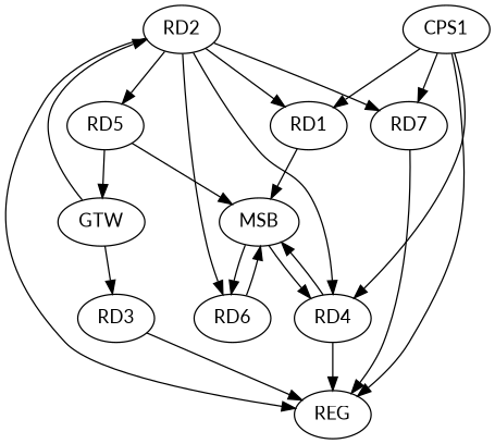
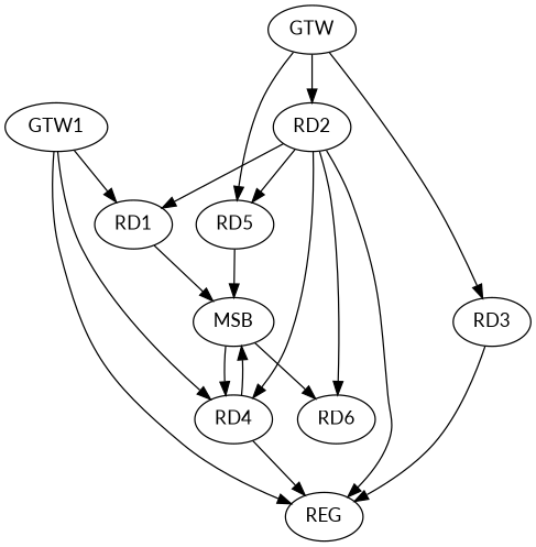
  strict digraph {
    fontname=Lato
    node [fontname=Lato]
    edge [fontname=Lato]
    n1 [label=RD1]
    n2 [label=MSB]
    n3 [label=RD4]
    n4 [label=RD6]
    n5 [label=RD2]
    n6 [label=RD5]
-   n7 [label=RD7]
    n8 [label=REG]
    n9 [label=RD3]
-   n10 [label=CPS1]
+   n10 [label=GTW1]
    n11 [label=GTW]
    n1 -> n2
    n2 -> n3
    n2 -> n4
    n3 -> n2
    n3 -> n8
-   n4 -> n2
    n5 -> n1
    n5 -> n3
    n5 -> n4
    n5 -> n6
-   n5 -> n7
    n5 -> n8
    n6 -> n2
-   n7 -> n8
    n9 -> n8
    n10 -> n1
    n10 -> n3
-   n10 -> n7
    n10 -> n8
    n11 -> n5
-   n6 -> n11
+   n11 -> n6
    n11 -> n9
  }
